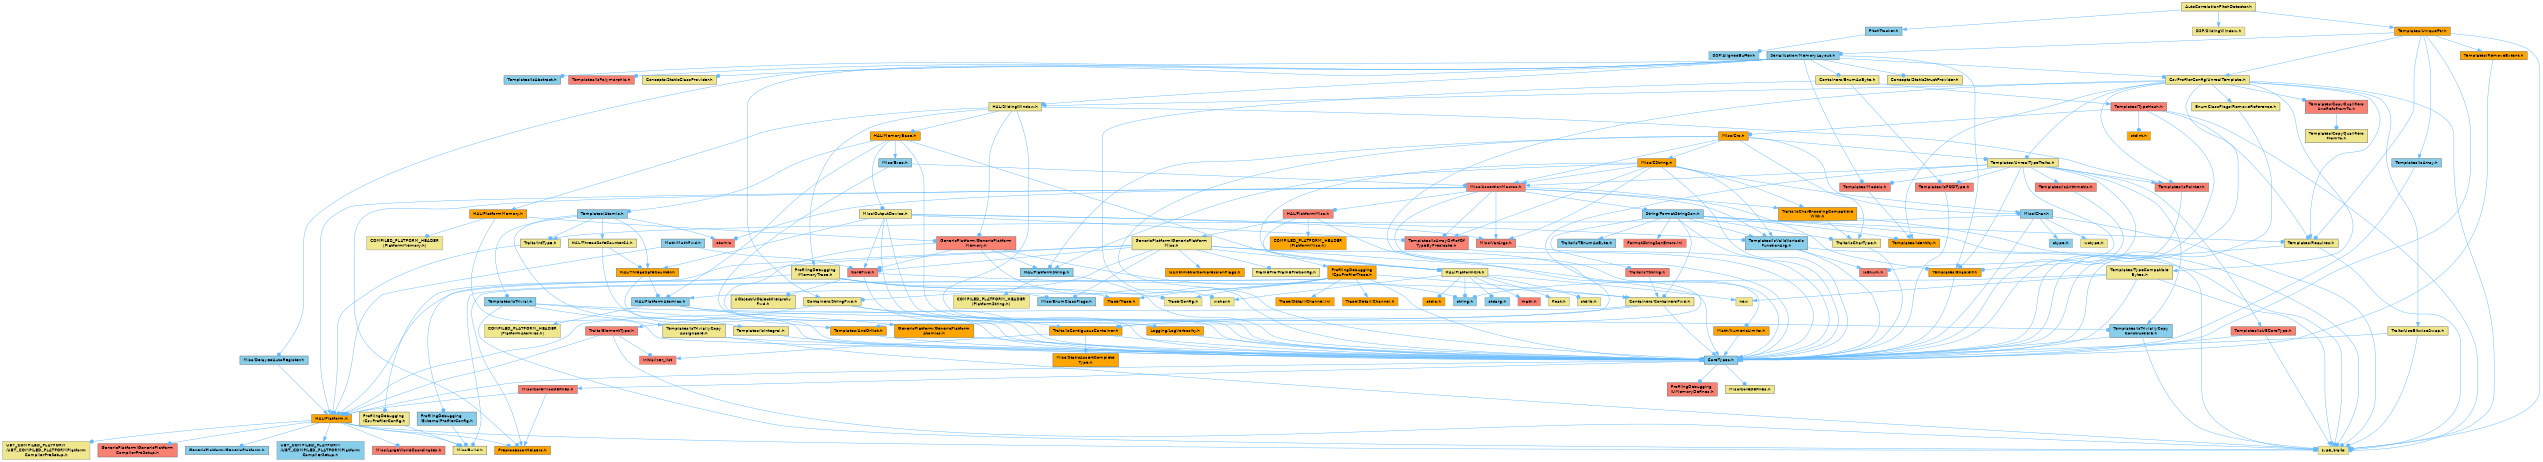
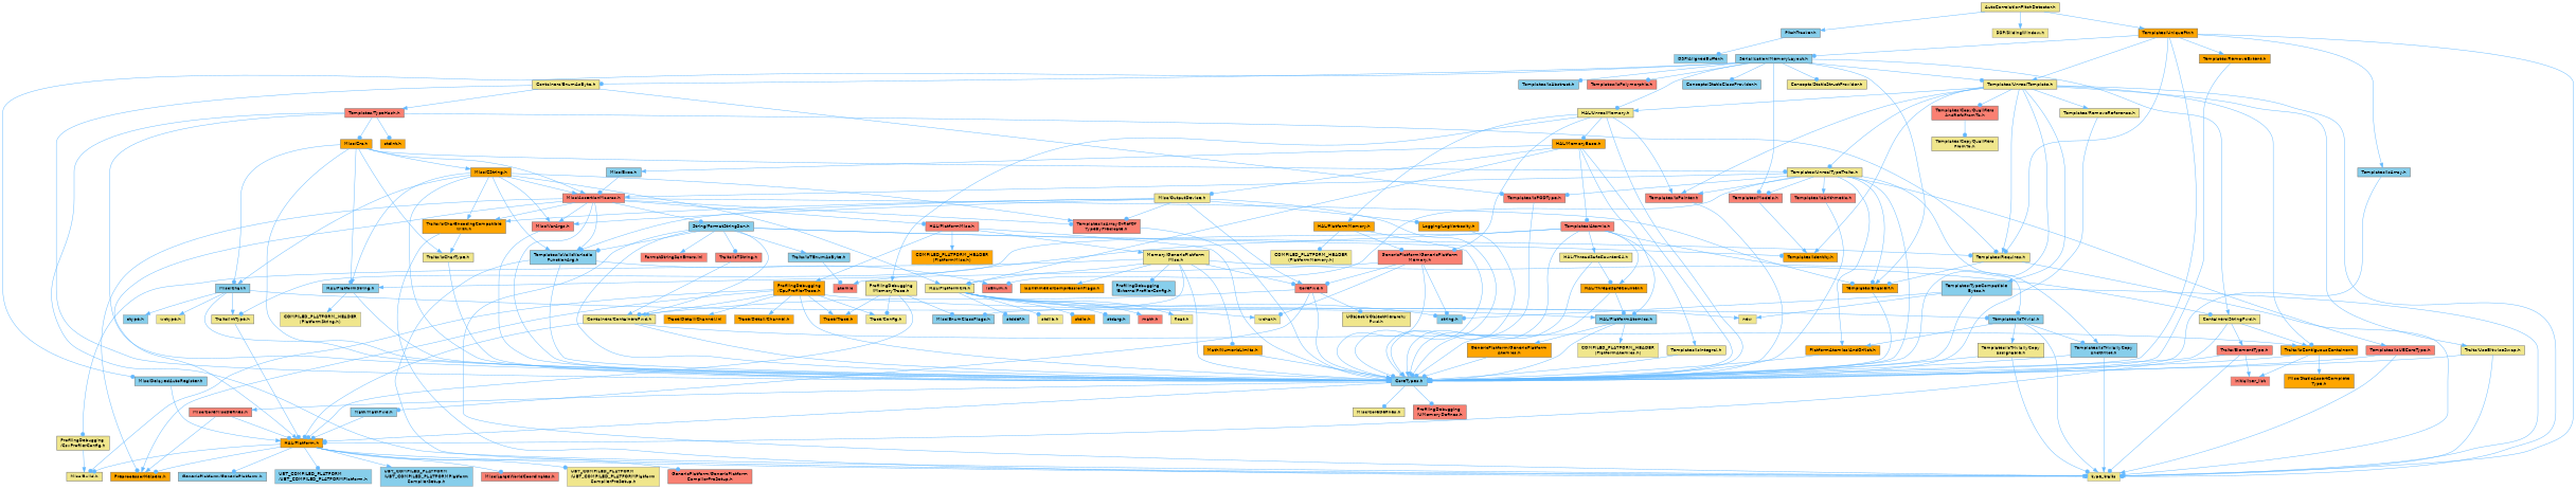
  digraph {
    node [color=grey40 fillcolor=khaki fontname=Helvetica fontsize=10 shape=box style=filled]
    edge [arrowhead=dot color=steelblue1 fontname=Helvetica fontsize=10 labelfontname=Helvetica labelfontsize=10 style=solid]
    n1 [color=gray40 fontcolor=black height=0.2 label="AutoCorrelationPitchDetector.h" width=0.4]
    n2 [fillcolor=skyblue height=0.2 label="PitchTracker.h" width=0.4]
    n3 [color=grey60 height=0.2 label="DSP/SlidingWindow.h" width=0.4]
    n4 [fillcolor=orange height=0.2 label="Templates/UniquePtr.h" width=0.4]
    n5 [color=grey60 fillcolor=skyblue height=0.2 label="DSP/AlignedBuffer.h" width=0.4]
    n6 [fillcolor=skyblue height=0.2 label="CoreTypes.h" width=0.4]
    n7 [color=grey60 height=0.2 label=type_traits width=0.4]
-   n8 [height=0.2 label="CsvProfilerConfig/UnrealTemplate.h" width=0.4]
+   n8 [height=0.2 label="Templates/UnrealTemplate.h" width=0.4]
    n9 [height=0.2 label="Templates/Requires.h" width=0.4]
    n10 [fillcolor=skyblue height=0.2 label="Templates/IsArray.h" width=0.4]
    n11 [fillcolor=orange height=0.2 label="Templates/RemoveExtent.h" width=0.4]
    n12 [fillcolor=skyblue height=0.2 label="Serialization/MemoryLayout.h" width=0.4]
    n13 [fillcolor=orange height=0.2 label="HAL/Platform.h" width=0.4]
    n14 [fillcolor=salmon height=0.2 label="ProfilingDebugging\l/UMemoryDefines.h" width=0.4]
    n15 [fillcolor=salmon height=0.2 label="Misc/CoreMiscDefines.h" width=0.4]
    n16 [height=0.2 label="Misc/CoreDefines.h" width=0.4]
    n17 [fillcolor=salmon height=0.2 label="Templates/IsPointer.h" width=0.4]
-   n18 [height=0.2 label="HAL/SlidingWindow.h" width=0.4]
+   n18 [height=0.2 label="HAL/UnrealMemory.h" width=0.4]
    n19 [fillcolor=orange height=0.2 label="Traits/IsContiguousContainer.h" width=0.4]
    n20 [fillcolor=orange height=0.2 label="Templates/Identity.h" width=0.4]
    n21 [fillcolor=salmon height=0.2 label="Templates/CopyQualifiers\lAndRefsFromTo.h" width=0.4]
    n22 [height=0.2 label="Templates/UnrealTypeTraits.h" width=0.4]
-   n23 [height=0.2 label="EnumClassFlags/RemoveReference.h" width=0.4]
-   n24 [height=0.2 label="Templates/TypeCompatible\lBytes.h" width=0.4]
+   n23 [height=0.2 label="Templates/RemoveReference.h" width=0.4]
+   n24 [fillcolor=skyblue height=0.2 label="Templates/TypeCompatible\lBytes.h" width=0.4]
    n25 [height=0.2 label="Traits/UseBitwiseSwap.h" width=0.4]
    n26 [fillcolor=orange height=0.2 label="Templates/EnableIf.h" width=0.4]
    n27 [height=0.2 label="Containers/StringFwd.h" width=0.4]
    n28 [fillcolor=salmon height=0.2 label="Templates/Models.h" width=0.4]
-   n29 [height=0.2 label="Concepts/StaticClassProvider.h" width=0.4]
+   n29 [fillcolor=skyblue height=0.2 label="Concepts/StaticClassProvider.h" width=0.4]
    n30 [height=0.2 label="Concepts/StaticStructProvider.h" width=0.4]
    n31 [height=0.2 label="Containers/EnumAsByte.h" width=0.4]
    n32 [fillcolor=skyblue height=0.2 label="Misc/DelayedAutoRegister.h" width=0.4]
    n33 [fillcolor=skyblue height=0.2 label="Templates/IsAbstract.h" width=0.4]
    n34 [fillcolor=salmon height=0.2 label="Templates/IsPolymorphic.h" width=0.4]
    n35 [height=0.2 label="Misc/Build.h" width=0.4]
    n36 [fillcolor=salmon height=0.2 label="Misc/LargeWorldCoordinates.h" width=0.4]
    n37 [fillcolor=orange height=0.2 label="PreprocessorHelpers.h" width=0.4]
    n38 [color=grey60 height=0.2 label="UBT_COMPILED_PLATFORM\l/UBT_COMPILED_PLATFORMPlatform\lCompilerPreSetup.h" width=0.4]
    n39 [fillcolor=salmon height=0.2 label="GenericPlatform/GenericPlatform\lCompilerPreSetup.h" width=0.4]
    n40 [fillcolor=skyblue height=0.2 label="GenericPlatform/GenericPlatform.h" width=0.4]
+   n41 [color=grey60 fillcolor=skyblue height=0.2 label="UBT_COMPILED_PLATFORM\l/UBT_COMPILED_PLATFORMPlatform.h" width=0.4]
    n42 [color=grey60 fillcolor=skyblue height=0.2 label="UBT_COMPILED_PLATFORM\l/UBT_COMPILED_PLATFORMPlatform\lCompilerSetup.h" width=0.4]
    n43 [fillcolor=salmon height=0.2 label="GenericPlatform/GenericPlatform\lMemory.h" width=0.4]
    n44 [fillcolor=orange height=0.2 label="HAL/MemoryBase.h" width=0.4]
    n45 [fillcolor=orange height=0.2 label="HAL/PlatformMemory.h" width=0.4]
    n46 [height=0.2 label="ProfilingDebugging\l/MemoryTrace.h" width=0.4]
    n47 [fillcolor=orange height=0.2 label="Misc/StaticAssertComplete\lType.h" width=0.4]
    n48 [color=grey60 fillcolor=salmon height=0.2 label=initializer_list width=0.4]
    n49 [height=0.2 label="Templates/CopyQualifiers\lFromTo.h" width=0.4]
    n50 [fillcolor=salmon height=0.2 label="Misc/AssertionMacros.h" width=0.4]
    n51 [fillcolor=salmon height=0.2 label="IsEnum.h" width=0.4]
-   n52 [fillcolor=orange height=0.2 label="Templates/AndOrNot.h" width=0.4]
-   n53 [fillcolor=skyblue height=0.2 label="Templates/IsTriviallyCopy\lConstructible.h" width=0.4]
+   n52 [fillcolor=orange height=0.2 label="PlatformAtomics/AndOrNot.h" width=0.4]
+   n53 [fillcolor=skyblue height=0.2 label="Templates/IsTriviallyCopy\lAndOrNot.h" width=0.4]
    n54 [fillcolor=salmon height=0.2 label="Templates/IsArithmetic.h" width=0.4]
    n55 [fillcolor=salmon height=0.2 label="Templates/IsPODType.h" width=0.4]
    n56 [fillcolor=salmon height=0.2 label="Templates/IsUECoreType.h" width=0.4]
    n57 [color=grey60 fillcolor=skyblue height=0.2 label="string.h" width=0.4]
    n58 [color=grey60 height=0.2 label=new width=0.4]
    n59 [fillcolor=salmon height=0.2 label="CoreFwd.h" width=0.4]
    n60 [fillcolor=skyblue height=0.2 label="HAL/PlatformString.h" width=0.4]
    n61 [color=grey60 height=0.2 label="wchar.h" width=0.4]
    n62 [fillcolor=skyblue height=0.2 label="HAL/PlatformAtomics.h" width=0.4]
    n63 [height=0.2 label="HAL/PlatformCrt.h" width=0.4]
    n64 [fillcolor=skyblue height=0.2 label="Misc/Exec.h" width=0.4]
    n65 [height=0.2 label="Misc/OutputDevice.h" width=0.4]
-   n66 [fillcolor=skyblue height=0.2 label="Templates/Atomic.h" width=0.4]
+   n66 [fillcolor=salmon height=0.2 label="Templates/Atomic.h" width=0.4]
    n67 [color=grey60 height=0.2 label="COMPILED_PLATFORM_HEADER\l(PlatformMemory.h)" width=0.4]
    n68 [fillcolor=skyblue height=0.2 label="Misc/EnumClassFlags.h" width=0.4]
    n69 [color=grey60 height=0.2 label="Trace/Config.h" width=0.4]
    n70 [color=grey60 fillcolor=orange height=0.2 label="Trace/Trace.h" width=0.4]
    n71 [height=0.2 label="Containers/ContainersFwd.h" width=0.4]
    n72 [fillcolor=skyblue height=0.2 label="Math/MathFwd.h" width=0.4]
    n73 [height=0.2 label="UObject/UObjectHierarchy\lFwd.h" width=0.4]
    n74 [color=grey60 height=0.2 label="COMPILED_PLATFORM_HEADER\l(PlatformString.h)" width=0.4]
    n75 [fillcolor=orange height=0.2 label="GenericPlatform/GenericPlatform\lAtomics.h" width=0.4]
    n76 [color=grey60 height=0.2 label="COMPILED_PLATFORM_HEADER\l(PlatformAtomics.h)" width=0.4]
+   n77 [color=grey60 fillcolor=skyblue height=0.2 label="stddef.h" width=0.4]
    n78 [color=grey60 height=0.2 label="stdlib.h" width=0.4]
    n79 [color=grey60 fillcolor=orange height=0.2 label="stdio.h" width=0.4]
    n80 [color=grey60 fillcolor=skyblue height=0.2 label="stdarg.h" width=0.4]
    n81 [color=grey60 fillcolor=salmon height=0.2 label="math.h" width=0.4]
    n82 [color=grey60 height=0.2 label="float.h" width=0.4]
    n83 [fillcolor=salmon height=0.2 label="Templates/IsArrayOrRefOf\lTypeByPredicate.h" width=0.4]
    n84 [fillcolor=skyblue height=0.2 label="Templates/IsValidVariadic\lFunctionArg.h" width=0.4]
    n85 [fillcolor=orange height=0.2 label="Traits/IsCharEncodingCompatible\lWith.h" width=0.4]
    n86 [fillcolor=salmon height=0.2 label="Misc/VarArgs.h" width=0.4]
    n87 [fillcolor=orange height=0.2 label="Logging/LogVerbosity.h" width=0.4]
    n88 [color=grey60 fillcolor=salmon height=0.2 label=atomic width=0.4]
    n89 [fillcolor=orange height=0.2 label="HAL/ThreadSafeCounter.h" width=0.4]
    n90 [height=0.2 label="HAL/ThreadSafeCounter64.h" width=0.4]
    n91 [height=0.2 label="Templates/IsIntegral.h" width=0.4]
    n92 [fillcolor=skyblue height=0.2 label="Templates/IsTrivial.h" width=0.4]
    n93 [height=0.2 label="Traits/IntType.h" width=0.4]
    n94 [fillcolor=salmon height=0.2 label="HAL/PlatformMisc.h" width=0.4]
    n95 [fillcolor=skyblue height=0.2 label="String/FormatStringSan.h" width=0.4]
-   n96 [height=0.2 label="GenericPlatform/GenericPlatform\lMisc.h" width=0.4]
+   n96 [height=0.2 label="Memory/GenericPlatform\lMisc.h" width=0.4]
    n97 [color=grey60 fillcolor=orange height=0.2 label="COMPILED_PLATFORM_HEADER\l(PlatformMisc.h)" width=0.4]
    n98 [fillcolor=orange height=0.2 label="ProfilingDebugging\l/CpuProfilerTrace.h" width=0.4]
    n99 [height=0.2 label="Traits/IsCharType.h" width=0.4]
    n100 [fillcolor=skyblue height=0.2 label="Traits/IsTEnumAsByte.h" width=0.4]
    n101 [fillcolor=salmon height=0.2 label="Traits/IsTString.h" width=0.4]
    n102 [color=grey60 fillcolor=salmon height=0.2 label="FormatStringSanErrors.inl" width=0.4]
-   n103 [height=0.2 label="FramePro/FrameProConfig.h" width=0.4]
    n104 [fillcolor=orange height=0.2 label="Math/NumericLimits.h" width=0.4]
    n105 [fillcolor=orange height=0.2 label="IsArithmetic/CompressionFlags.h" width=0.4]
    n106 [height=0.2 label="ProfilingDebugging\l/CsvProfilerConfig.h" width=0.4]
    n107 [fillcolor=skyblue height=0.2 label="ProfilingDebugging\l/ExternalProfilerConfig.h" width=0.4]
    n108 [color=grey60 fillcolor=orange height=0.2 label="Trace/Detail/Channel.h" width=0.4]
    n109 [color=grey60 fillcolor=orange height=0.2 label="Trace/Detail/Channel.inl" width=0.4]
    n110 [fillcolor=salmon height=0.2 label="Traits/ElementType.h" width=0.4]
    n111 [height=0.2 label="Templates/IsTriviallyCopy\lAssignable.h" width=0.4]
    n112 [fillcolor=salmon height=0.2 label="Templates/TypeHash.h" width=0.4]
    n113 [fillcolor=orange height=0.2 label="Misc/Crc.h" width=0.4]
    n114 [color=grey60 fillcolor=orange height=0.2 label="stdint.h" width=0.4]
    n115 [fillcolor=orange height=0.2 label="Misc/CString.h" width=0.4]
    n116 [fillcolor=skyblue height=0.2 label="Misc/Char.h" width=0.4]
    n117 [color=grey60 fillcolor=skyblue height=0.2 label="ctype.h" width=0.4]
    n118 [color=grey60 height=0.2 label="wctype.h" width=0.4]
    n1 -> n2 [arrowhead=normal]
    n1 -> n3 [arrowhead=normal]
    n1 -> n4 [arrowhead=normal]
    n2 -> n5
    n4 -> n6
    n4 -> n7 [arrowhead=normal]
    n4 -> n8 [arrowhead=normal]
    n4 -> n9
    n4 -> n10 [arrowhead=normal]
    n4 -> n11 [arrowhead=normal]
    n4 -> n12
    n6 -> n13
    n6 -> n14
    n6 -> n15 [arrowhead=normal]
    n6 -> n16
    n8 -> n6 [arrowhead=normal]
    n8 -> n7
    n8 -> n9 [arrowhead=normal]
    n8 -> n17 [arrowhead=normal]
    n8 -> n18 [arrowhead=normal]
    n8 -> n19
    n8 -> n20 [arrowhead=normal]
    n8 -> n21
    n8 -> n22
    n8 -> n23 [arrowhead=normal]
    n8 -> n24 [arrowhead=normal]
    n8 -> n25 [arrowhead=normal]
    n9 -> n7 [arrowhead=normal]
    n9 -> n26
    n10 -> n6
    n11 -> n6 [arrowhead=normal]
    n12 -> n8
    n12 -> n18
    n12 -> n26 [arrowhead=normal]
    n12 -> n27 [arrowhead=normal]
    n12 -> n28
    n12 -> n29
    n12 -> n30
    n12 -> n31
    n12 -> n32
    n12 -> n33
    n12 -> n34
    n13 -> n7 [arrowhead=normal]
    n13 -> n35
    n13 -> n36
    n13 -> n37
    n13 -> n38
    n13 -> n39
    n13 -> n40
+   n13 -> n41
    n13 -> n42 [arrowhead=normal]
    n15 -> n13
    n15 -> n37 [arrowhead=normal]
    n17 -> n6
    n18 -> n6
    n18 -> n17 [arrowhead=normal]
    n18 -> n43
    n18 -> n44
    n18 -> n45 [arrowhead=normal]
    n18 -> n46 [arrowhead=normal]
    n19 -> n6
    n19 -> n47 [arrowhead=normal]
    n19 -> n48 [arrowhead=normal]
    n21 -> n49
    n22 -> n6
    n22 -> n17 [arrowhead=normal]
    n22 -> n26
    n22 -> n28
    n22 -> n50 [arrowhead=normal]
    n22 -> n51
    n22 -> n52 [arrowhead=normal]
    n22 -> n53 [arrowhead=normal]
    n22 -> n54 [arrowhead=normal]
    n22 -> n55
    n22 -> n56 [arrowhead=normal]
    n23 -> n6
    n24 -> n6
    n24 -> n7 [arrowhead=normal]
    n24 -> n57
    n24 -> n58 [arrowhead=normal]
    n25 -> n6 [arrowhead=normal]
    n25 -> n7
    n26 -> n6
    n27 -> n6
    n27 -> n19 [arrowhead=normal]
    n27 -> n110 [arrowhead=normal]
    n28 -> n20 [arrowhead=normal]
    n31 -> n6
    n31 -> n55
    n31 -> n112 [arrowhead=normal]
    n32 -> n13 [arrowhead=normal]
    n43 -> n6 [arrowhead=normal]
    n43 -> n57
    n43 -> n59
    n43 -> n60 [arrowhead=normal]
    n43 -> n61
    n44 -> n6 [arrowhead=normal]
    n44 -> n62
    n44 -> n63
    n44 -> n64 [arrowhead=normal]
    n44 -> n65
    n44 -> n66
    n45 -> n6
    n45 -> n43
    n45 -> n67
    n46 -> n13
    n46 -> n68
    n46 -> n69
    n46 -> n70 [arrowhead=normal]
    n50 -> n6 [arrowhead=normal]
    n50 -> n13 [arrowhead=normal]
    n50 -> n26
    n50 -> n37
    n50 -> n83
    n50 -> n84 [arrowhead=normal]
    n50 -> n85 [arrowhead=normal]
    n50 -> n86 [arrowhead=normal]
-   n50 -> n88
+   n100 -> n88
    n50 -> n94
    n50 -> n95
    n52 -> n6 [arrowhead=normal]
    n53 -> n6 [arrowhead=normal]
    n53 -> n7 [arrowhead=normal]
    n54 -> n6
    n55 -> n6 [arrowhead=normal]
    n56 -> n6 [arrowhead=normal]
    n56 -> n7 [arrowhead=normal]
    n59 -> n6 [arrowhead=normal]
    n59 -> n71 [arrowhead=normal]
-   n72 -> n59
+   n59 -> n72
    n59 -> n73
    n60 -> n6
    n60 -> n74 [arrowhead=normal]
    n62 -> n6 [arrowhead=normal]
    n62 -> n75 [arrowhead=normal]
    n62 -> n76 [arrowhead=normal]
    n63 -> n57
    n63 -> n58 [arrowhead=normal]
    n63 -> n61 [arrowhead=normal]
+   n63 -> n77
    n63 -> n78
    n63 -> n79
    n63 -> n80
    n63 -> n81 [arrowhead=normal]
    n63 -> n82 [arrowhead=normal]
-   n64 -> n6 [arrowhead=normal]
+   n66 -> n6 [arrowhead=normal]
    n64 -> n50
    n65 -> n6 [arrowhead=normal]
    n65 -> n59 [arrowhead=normal]
    n65 -> n83
    n65 -> n84
-   n65 -> n89 [arrowhead=normal]
+   n65 -> n85 [arrowhead=normal]
    n65 -> n86 [arrowhead=normal]
    n65 -> n87
    n66 -> n88 [arrowhead=normal]
    n66 -> n89 [arrowhead=normal]
    n66 -> n90 [arrowhead=normal]
    n66 -> n91 [arrowhead=normal]
    n66 -> n92
    n66 -> n93
    n71 -> n6 [arrowhead=normal]
    n71 -> n13
    n71 -> n19 [arrowhead=normal]
    n72 -> n13
    n75 -> n6
    n83 -> n6 [arrowhead=normal]
    n84 -> n6 [arrowhead=normal]
    n84 -> n7
    n84 -> n51 [arrowhead=normal]
    n85 -> n7
    n85 -> n99 [arrowhead=normal]
    n86 -> n6
    n87 -> n6 [arrowhead=normal]
    n89 -> n6
    n89 -> n62
    n90 -> n6
    n90 -> n89
    n91 -> n6
    n92 -> n7 [arrowhead=normal]
    n92 -> n52 [arrowhead=normal]
    n92 -> n53
    n92 -> n111 [arrowhead=normal]
    n93 -> n13
    n94 -> n6 [arrowhead=normal]
    n94 -> n96 [arrowhead=normal]
    n94 -> n97 [arrowhead=normal]
    n94 -> n98 [arrowhead=normal]
    n95 -> n6 [arrowhead=normal]
    n95 -> n7
    n95 -> n9
    n95 -> n20
    n95 -> n71
-   n95 -> n84 [arrowhead=normal]
-   n95 -> n99
+   n95 -> n84
    n95 -> n100 [arrowhead=normal]
    n95 -> n101
    n95 -> n102 [arrowhead=normal]
    n96 -> n6 [arrowhead=normal]
    n96 -> n27
    n96 -> n59
    n96 -> n63 [arrowhead=normal]
    n96 -> n68
-   n96 -> n103
    n96 -> n104
    n96 -> n105 [arrowhead=normal]
    n96 -> n106
    n96 -> n107
    n98 -> n6 [arrowhead=normal]
    n98 -> n35
    n98 -> n37 [arrowhead=normal]
    n98 -> n62 [arrowhead=normal]
    n98 -> n69 [arrowhead=normal]
    n98 -> n70 [arrowhead=normal]
    n98 -> n71 [arrowhead=normal]
    n98 -> n108 [arrowhead=normal]
    n98 -> n109 [arrowhead=normal]
    n99 -> n6 [arrowhead=normal]
    n101 -> n71 [arrowhead=normal]
    n104 -> n6 [arrowhead=normal]
    n106 -> n35 [arrowhead=normal]
-   n107 -> n35
    n110 -> n7
    n110 -> n13
-   n110 -> n48
+   n110 -> n48 [arrowhead=normal]
    n111 -> n6 [arrowhead=normal]
    n111 -> n7
    n112 -> n6
    n112 -> n7
    n112 -> n9
    n112 -> n113
    n112 -> n114
    n113 -> n6
    n113 -> n22
    n113 -> n50 [arrowhead=normal]
    n113 -> n60
    n113 -> n99 [arrowhead=normal]
    n113 -> n115 [arrowhead=normal]
    n113 -> n116
    n115 -> n6
    n115 -> n50 [arrowhead=normal]
    n115 -> n60 [arrowhead=normal]
    n115 -> n63 [arrowhead=normal]
    n115 -> n83 [arrowhead=normal]
    n115 -> n84 [arrowhead=normal]
    n115 -> n85 [arrowhead=normal]
    n115 -> n86 [arrowhead=normal]
    n115 -> n116 [arrowhead=normal]
    n116 -> n6
-   n116 -> n7
+   n116 -> n92
    n116 -> n93 [arrowhead=normal]
    n116 -> n117 [arrowhead=normal]
    n116 -> n118 [arrowhead=normal]
  }
